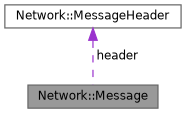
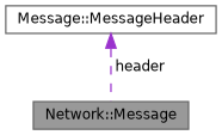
  digraph {
    node [color=gray40 fontname=Helvetica fontsize=10 shape=box style=filled]
    n1 [fillcolor=grey60 fontcolor=black height=0.2 label="Network::Message" width=0.4]
-   n2 [fillcolor=white height=0.2 label="Network::MessageHeader" width=0.4]
+   n2 [fillcolor=white height=0.2 label="Message::MessageHeader" width=0.4]
    n2 -> n1 [color=darkorchid3 dir=back fontname=Helvetica fontsize=10 label=" header" labelfontname=Helvetica labelfontsize=10 style=dashed]
  }
